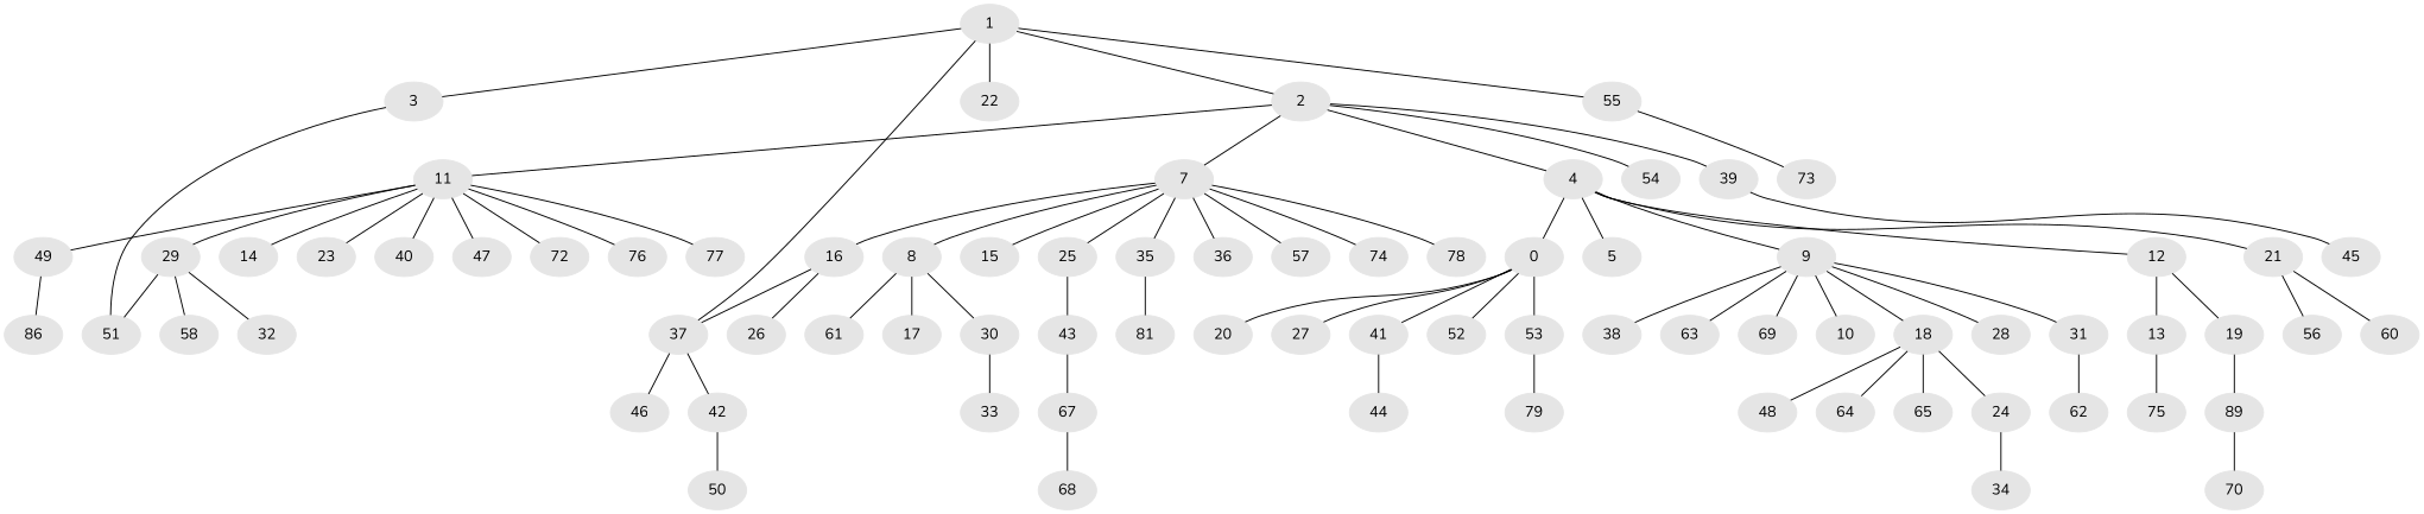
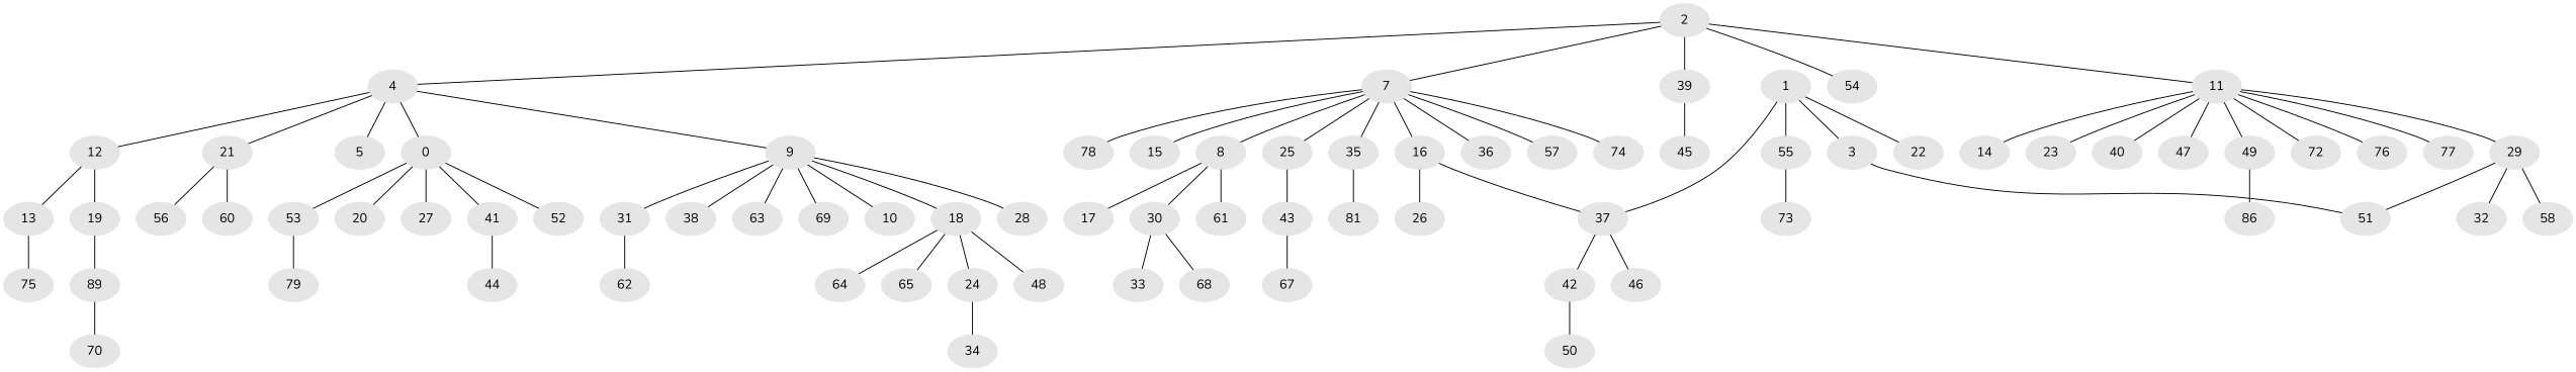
  graph {
    fontname=Nunito
    node [color=gray90 fontname=Nunito style=filled]
    edge [fontname=Nunito]
    1
    2
    3
    22
    37
    55
    4
    7
    11
    39
    54
    51
    42
    46
    73
    5
    n17 [label=0]
    9
    12
    21
    8
    15
    16
    25
    35
    36
    57
    74
    78
    14
    23
    29
    40
    47
    49
    72
    76
    77
    45
    20
    27
    41
    52
    53
    10
    18
    28
    31
    38
    63
    69
    13
    19
    56
    60
    44
    79
    17
    30
    61
    26
    43
    n63 [label=81]
    33
    24
    48
    64
    65
    62
    32
    58
    n72 [label=86]
    75
    n74 [label=89]
    34
    70
    67
    50
    68
-   1 -- 2
    1 -- 3
    1 -- 22
    1 -- 37
    1 -- 55
    2 -- 4
    2 -- 7
    2 -- 11
    2 -- 39
    2 -- 54
    3 -- 51
    37 -- 42
    37 -- 46
    55 -- 73
    4 -- 5
    4 -- n17
    4 -- 9
    4 -- 12
    4 -- 21
    7 -- 8
    7 -- 15
    7 -- 16
    7 -- 25
    7 -- 35
    7 -- 36
    7 -- 57
    7 -- 74
    7 -- 78
    11 -- 14
    11 -- 23
    11 -- 29
    11 -- 40
    11 -- 47
    11 -- 49
    11 -- 72
    11 -- 76
    11 -- 77
    39 -- 45
    42 -- 50
    n17 -- 20
    n17 -- 27
    n17 -- 41
    n17 -- 52
    n17 -- 53
    9 -- 10
    9 -- 18
    9 -- 28
    9 -- 31
    9 -- 38
    9 -- 63
    9 -- 69
    12 -- 13
    12 -- 19
    21 -- 56
    21 -- 60
    8 -- 17
    8 -- 30
    8 -- 61
    16 -- 37
    16 -- 26
    25 -- 43
    35 -- n63
    29 -- 51
    29 -- 32
    29 -- 58
    49 -- n72
    41 -- 44
    53 -- 79
    18 -- 24
    18 -- 48
    18 -- 64
    18 -- 65
    31 -- 62
    13 -- 75
    19 -- n74
    30 -- 33
    43 -- 67
    24 -- 34
    n74 -- 70
-   67 -- 68
+   30 -- 68
  }
